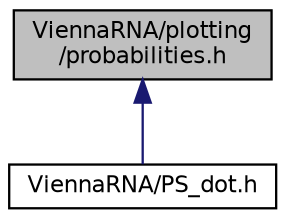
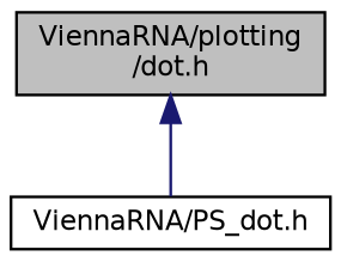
  digraph {
    node [color=black fontname=Helvetica fontsize=10 shape=record]
-   n1 [fillcolor=grey75 fontcolor=black height=0.2 label="ViennaRNA/plotting\l/probabilities.h" style=filled width=0.4]
+   n1 [fillcolor=grey75 fontcolor=black height=0.2 label="ViennaRNA/plotting\l/dot.h" style=filled width=0.4]
    n2 [height=0.2 label="ViennaRNA/PS_dot.h" width=0.4]
    n1 -> n2 [color=midnightblue dir=back fontname=Helvetica fontsize=10 labelfontname=Helvetica labelfontsize=10 style=solid]
  }
